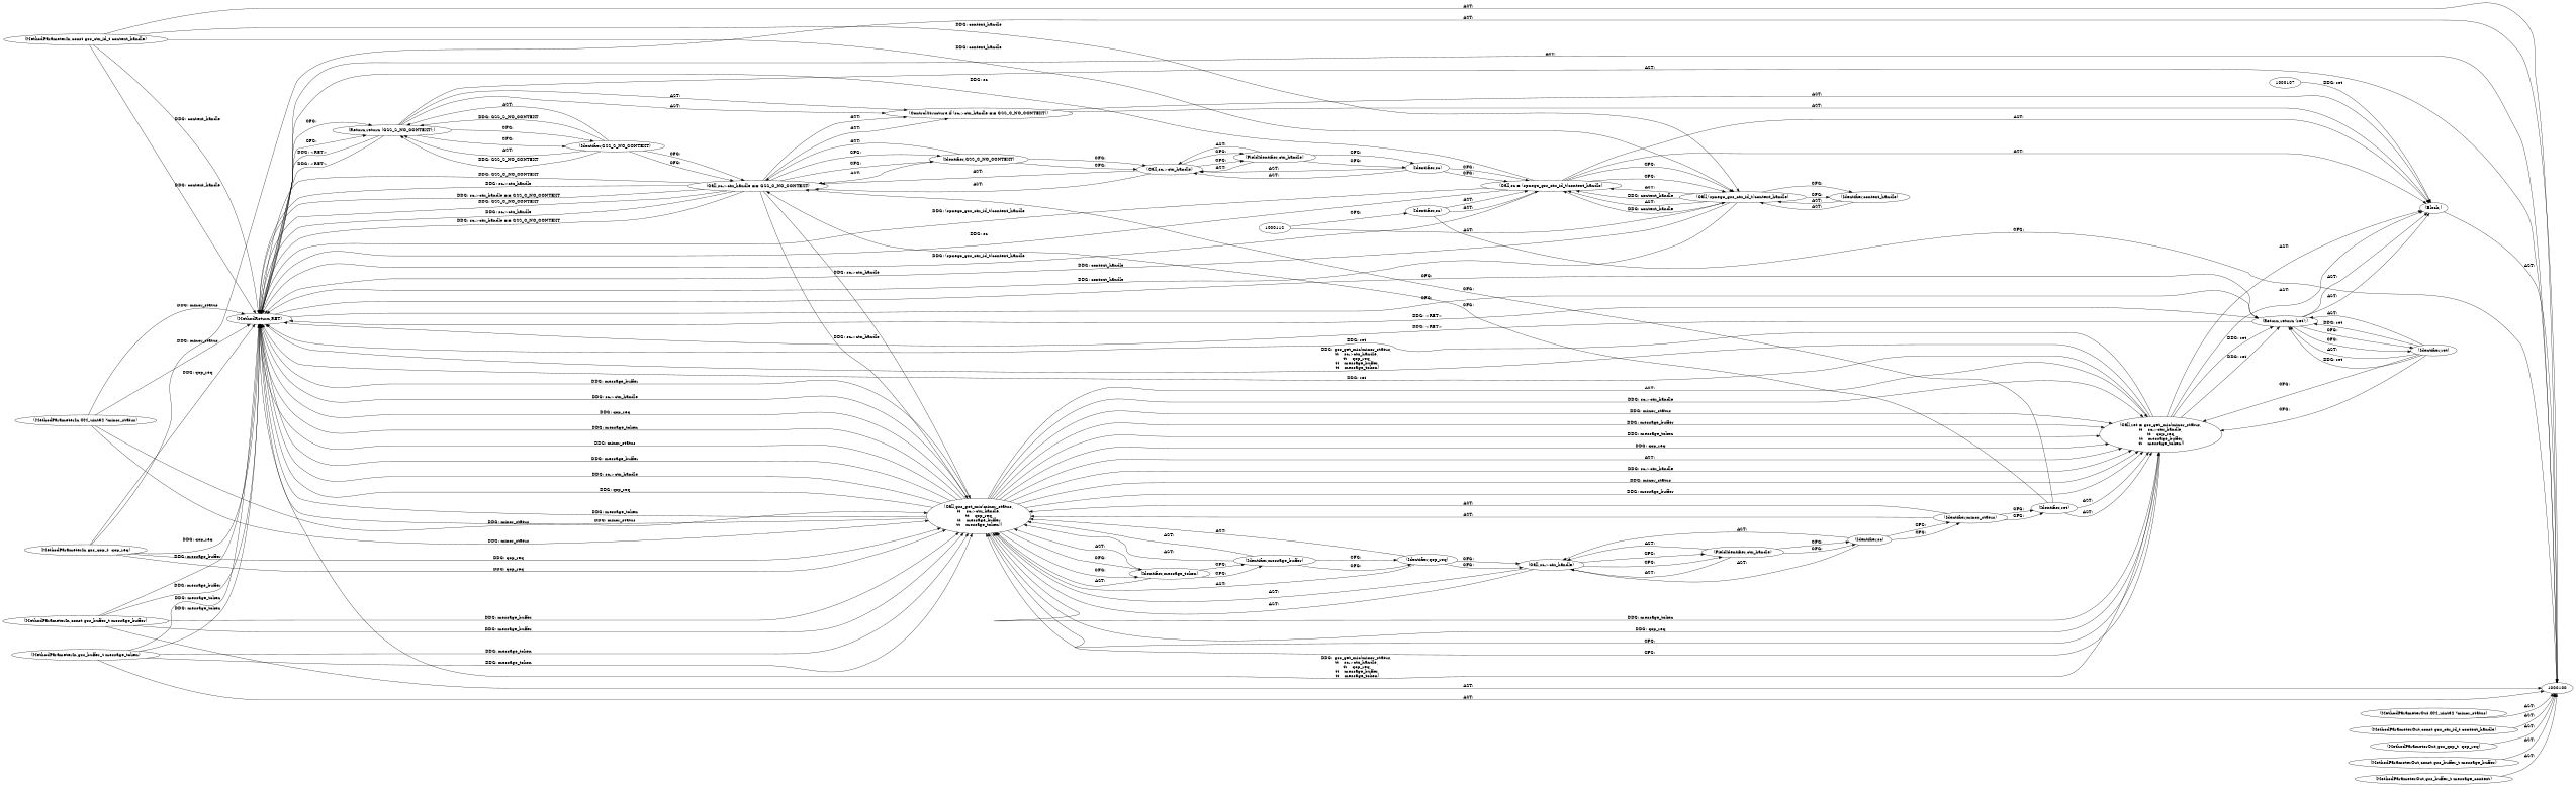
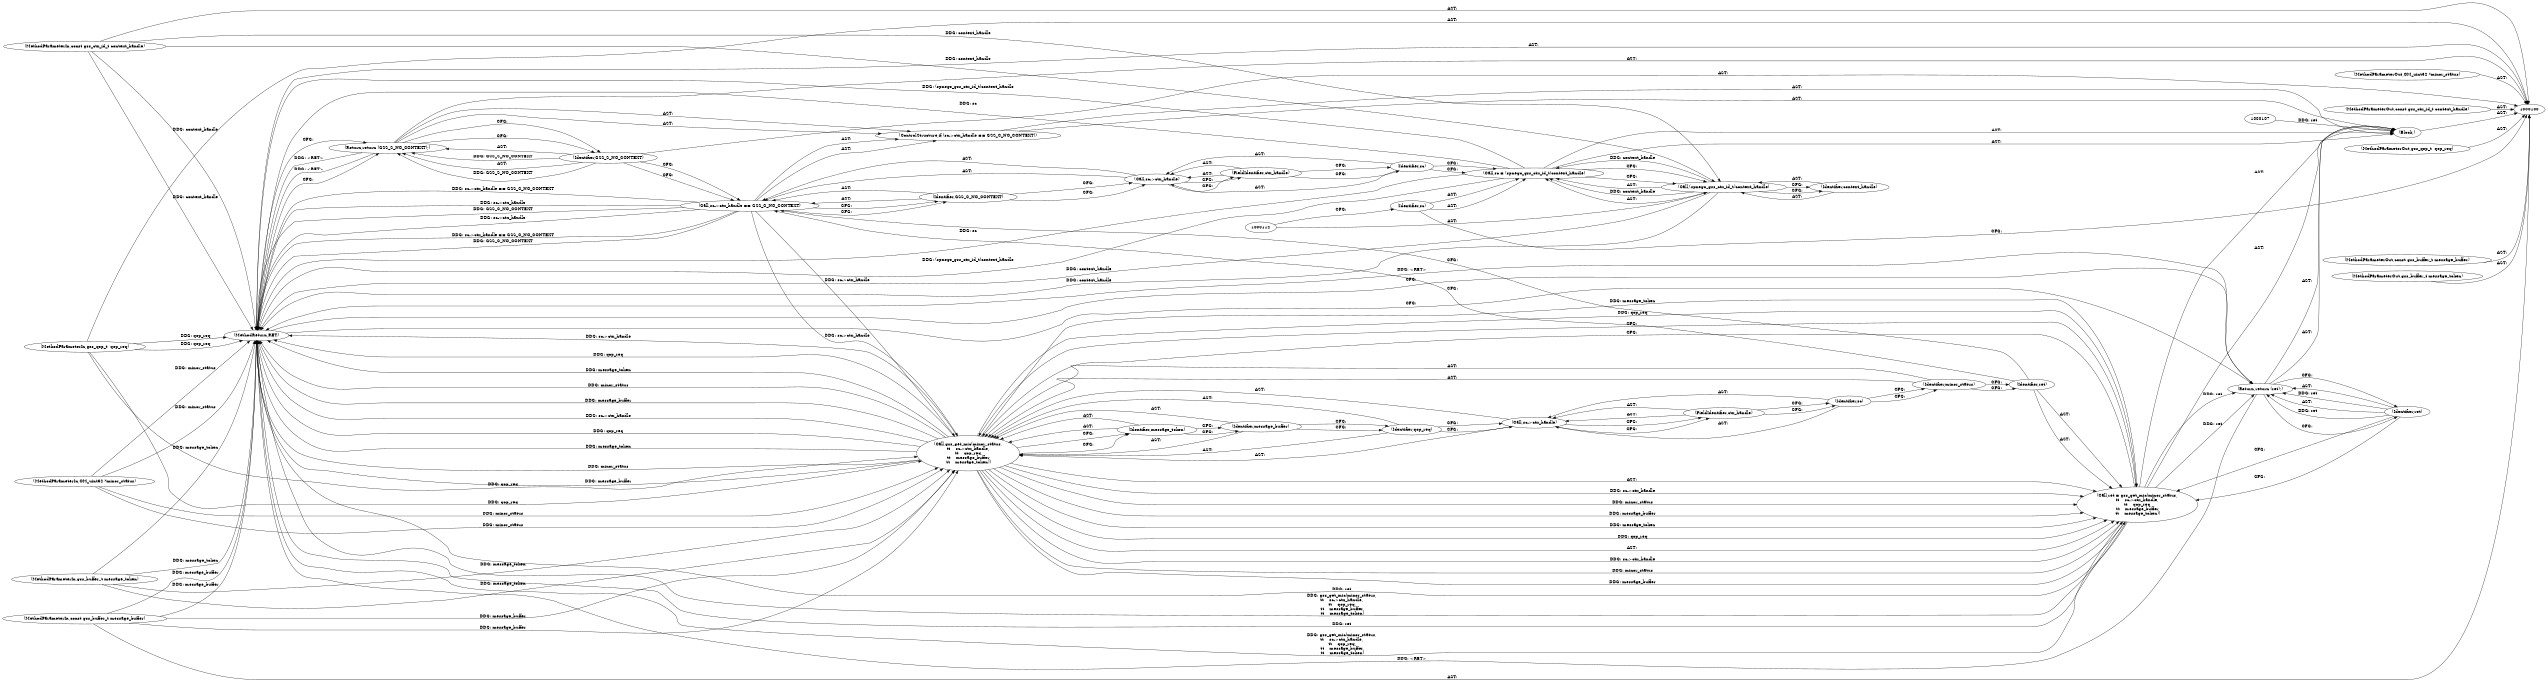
  digraph {
    rankdir=LR
    n1 [label="(MethodReturn,RET)"]
    n2 [label="(Return,return (GSS_S_NO_CONTEXT);)"]
    n3 [label="(Return,return (ret);)"]
    1000100
    n5 [label="(ControlStructure,if (sc->ctx_handle == GSS_C_NO_CONTEXT))"]
    n6 [label="(Identifier,GSS_S_NO_CONTEXT)"]
    n7 [label="(Block,)"]
    n8 [label="(Identifier,ret)"]
    n9 [label="(Identifier,GSS_C_NO_CONTEXT)"]
    n10 [label="(Call,sc->ctx_handle == GSS_C_NO_CONTEXT)"]
    n11 [label="(Call,sc->ctx_handle)"]
    n12 [label="(Call,gss_get_mic(minor_status,\n\t\t    sc->ctx_handle,\n \t\t    qop_req,\n \t\t    message_buffer,\n \t\t    message_token))"]
    n13 [label="(FieldIdentifier,ctx_handle)"]
    n14 [label="(Call,ret = gss_get_mic(minor_status,\n\t\t    sc->ctx_handle,\n \t\t    qop_req,\n \t\t    message_buffer,\n \t\t    message_token))"]
    n15 [label="(Identifier,message_token)"]
    n16 [label="(Identifier,sc)"]
    n17 [label="(Call,sc = (spnego_gss_ctx_id_t)context_handle)"]
    n18 [label="(Call,(spnego_gss_ctx_id_t)context_handle)"]
    n19 [label="(Identifier,ret)"]
    n20 [label="(Identifier,minor_status)"]
    n21 [label="(Identifier,message_buffer)"]
    n22 [label="(FieldIdentifier,ctx_handle)"]
    n23 [label="(Call,sc->ctx_handle)"]
    n24 [label="(Identifier,sc)"]
    n25 [label="(Identifier,qop_req)"]
    n26 [label="(MethodParameterIn,OM_uint32 *minor_status)"]
    n27 [label="(MethodParameterOut,OM_uint32 *minor_status)"]
    n28 [label="(MethodParameterIn,const gss_ctx_id_t context_handle)"]
    n29 [label="(Identifier,context_handle)"]
    n30 [label="(MethodParameterOut,const gss_ctx_id_t context_handle)"]
    n31 [label="(MethodParameterIn,gss_qop_t  qop_req)"]
    n32 [label="(MethodParameterOut,gss_qop_t  qop_req)"]
    n33 [label="(MethodParameterIn,const gss_buffer_t message_buffer)"]
    n34 [label="(MethodParameterOut,const gss_buffer_t message_buffer)"]
    n35 [label="(MethodParameterIn,gss_buffer_t message_token)"]
-   n36 [label="(MethodParameterOut,gss_buffer_t message_context)"]
+   n36 [label="(MethodParameterOut,gss_buffer_t message_token)"]
    n37 [label="(Identifier,sc)"]
    1000112
    1000107
    n1 -> n2 [label="CFG: "]
    n1 -> n2 [label="CFG: "]
    n1 -> n3 [label="CFG: "]
    n1 -> n3 [label="CFG: "]
    n1 -> 1000100 [label="AST: "]
    n2 -> n1 [label="DDG: <RET>"]
    n2 -> n1 [label="DDG: <RET>"]
    n2 -> 1000100 [label="AST: "]
    n2 -> n5 [label="AST: "]
    n2 -> n5 [label="AST: "]
    n2 -> n6 [label="CFG: "]
    n2 -> n6 [label="CFG: "]
    n3 -> n1 [label="DDG: <RET>"]
    n3 -> n1 [label="DDG: <RET>"]
    n3 -> n7 [label="AST: "]
    n3 -> n7 [label="AST: "]
    n3 -> n8 [label="CFG: "]
    n3 -> n8 [label="CFG: "]
    n5 -> n7 [label="AST: "]
    n5 -> n7 [label="AST: "]
    n6 -> n2 [label="AST: "]
    n6 -> n2 [label="DDG: GSS_S_NO_CONTEXT"]
    n6 -> n2 [label="AST: "]
    n6 -> n2 [label="DDG: GSS_S_NO_CONTEXT"]
    n6 -> n10 [label="CFG: "]
    n6 -> n10 [label="CFG: "]
    n7 -> 1000100 [label="AST: "]
    n8 -> n3 [label="AST: "]
    n8 -> n3 [label="DDG: ret"]
    n8 -> n3 [label="AST: "]
    n8 -> n3 [label="DDG: ret"]
    n8 -> n14 [label="CFG: "]
    n8 -> n14 [label="CFG: "]
    n9 -> n10 [label="AST: "]
    n9 -> n10 [label="AST: "]
    n9 -> n11 [label="CFG: "]
    n9 -> n11 [label="CFG: "]
    n10 -> n1 [label="DDG: sc->ctx_handle == GSS_C_NO_CONTEXT"]
    n10 -> n1 [label="DDG: GSS_C_NO_CONTEXT"]
    n10 -> n1 [label="DDG: sc->ctx_handle"]
    n10 -> n1 [label="DDG: sc->ctx_handle == GSS_C_NO_CONTEXT"]
    n10 -> n1 [label="DDG: GSS_C_NO_CONTEXT"]
    n10 -> n1 [label="DDG: sc->ctx_handle"]
    n10 -> n5 [label="AST: "]
    n10 -> n5 [label="AST: "]
    n10 -> n9 [label="CFG: "]
    n10 -> n9 [label="CFG: "]
    n10 -> n12 [label="DDG: sc->ctx_handle"]
    n10 -> n12 [label="DDG: sc->ctx_handle"]
    n11 -> n10 [label="AST: "]
    n11 -> n10 [label="AST: "]
    n11 -> n13 [label="CFG: "]
    n11 -> n13 [label="CFG: "]
    n12 -> n1 [label="DDG: minor_status"]
    n12 -> n1 [label="DDG: message_buffer"]
    n12 -> n1 [label="DDG: sc->ctx_handle"]
    n12 -> n1 [label="DDG: qop_req"]
    n12 -> n1 [label="DDG: message_token"]
    n12 -> n1 [label="DDG: minor_status"]
    n12 -> n1 [label="DDG: message_buffer"]
    n12 -> n1 [label="DDG: sc->ctx_handle"]
    n12 -> n1 [label="DDG: qop_req"]
    n12 -> n1 [label="DDG: message_token"]
    n12 -> n14 [label="AST: "]
    n12 -> n14 [label="DDG: sc->ctx_handle"]
    n12 -> n14 [label="DDG: minor_status"]
    n12 -> n14 [label="DDG: message_buffer"]
    n12 -> n14 [label="DDG: message_token"]
    n12 -> n14 [label="DDG: qop_req"]
    n12 -> n14 [label="AST: "]
    n12 -> n14 [label="DDG: sc->ctx_handle"]
    n12 -> n14 [label="DDG: minor_status"]
    n12 -> n14 [label="DDG: message_buffer"]
    n12 -> n14 [label="DDG: message_token"]
    n12 -> n14 [label="DDG: qop_req"]
    n12 -> n15 [label="CFG: "]
    n12 -> n15 [label="CFG: "]
    n13 -> n11 [label="AST: "]
    n13 -> n11 [label="AST: "]
    n13 -> n16 [label="CFG: "]
    n13 -> n16 [label="CFG: "]
    n14 -> n1 [label="DDG: ret"]
    n14 -> n1 [label="DDG: gss_get_mic(minor_status,\n\t\t    sc->ctx_handle,\n \t\t    qop_req,\n \t\t    message_buffer,\n \t\t    message_token)"]
    n14 -> n1 [label="DDG: ret"]
    n14 -> n1 [label="DDG: gss_get_mic(minor_status,\n\t\t    sc->ctx_handle,\n \t\t    qop_req,\n \t\t    message_buffer,\n \t\t    message_token)"]
    n14 -> n3 [label="DDG: ret"]
    n14 -> n3 [label="DDG: ret"]
    n14 -> n7 [label="AST: "]
    n14 -> n7 [label="AST: "]
    n14 -> n12 [label="CFG: "]
    n14 -> n12 [label="CFG: "]
    n15 -> n12 [label="AST: "]
    n15 -> n12 [label="AST: "]
    n15 -> n21 [label="CFG: "]
    n15 -> n21 [label="CFG: "]
    n16 -> n11 [label="AST: "]
    n16 -> n11 [label="AST: "]
    n16 -> n17 [label="CFG: "]
    n16 -> n17 [label="CFG: "]
    n17 -> n1 [label="DDG: sc"]
    n17 -> n1 [label="DDG: (spnego_gss_ctx_id_t)context_handle"]
    n17 -> n1 [label="DDG: sc"]
    n17 -> n1 [label="DDG: (spnego_gss_ctx_id_t)context_handle"]
    n17 -> n7 [label="AST: "]
    n17 -> n7 [label="AST: "]
    n17 -> n18 [label="CFG: "]
    n17 -> n18 [label="CFG: "]
    n18 -> n1 [label="DDG: context_handle"]
    n18 -> n1 [label="DDG: context_handle"]
    n18 -> n17 [label="AST: "]
    n18 -> n17 [label="DDG: context_handle"]
    n18 -> n17 [label="AST: "]
    n18 -> n17 [label="DDG: context_handle"]
    n18 -> n29 [label="CFG: "]
    n18 -> n29 [label="CFG: "]
    n19 -> n10 [label="CFG: "]
    n19 -> n10 [label="CFG: "]
    n19 -> n14 [label="AST: "]
    n19 -> n14 [label="AST: "]
    n20 -> n12 [label="AST: "]
    n20 -> n12 [label="AST: "]
    n20 -> n19 [label="CFG: "]
    n20 -> n19 [label="CFG: "]
    n21 -> n12 [label="AST: "]
    n21 -> n12 [label="AST: "]
    n21 -> n25 [label="CFG: "]
    n21 -> n25 [label="CFG: "]
    n22 -> n23 [label="AST: "]
    n22 -> n23 [label="AST: "]
    n22 -> n24 [label="CFG: "]
    n22 -> n24 [label="CFG: "]
    n23 -> n12 [label="AST: "]
    n23 -> n12 [label="AST: "]
    n23 -> n22 [label="CFG: "]
    n23 -> n22 [label="CFG: "]
    n24 -> n20 [label="CFG: "]
    n24 -> n20 [label="CFG: "]
    n24 -> n23 [label="AST: "]
    n24 -> n23 [label="AST: "]
    n25 -> n12 [label="AST: "]
    n25 -> n12 [label="AST: "]
    n25 -> n23 [label="CFG: "]
    n25 -> n23 [label="CFG: "]
    n26 -> n1 [label="DDG: minor_status"]
    n26 -> n1 [label="DDG: minor_status"]
    n26 -> n12 [label="DDG: minor_status"]
    n26 -> n12 [label="DDG: minor_status"]
    n27 -> 1000100 [label="AST: "]
    n28 -> n1 [label="DDG: context_handle"]
    n28 -> n1 [label="DDG: context_handle"]
    n28 -> 1000100 [label="AST: "]
    n28 -> n18 [label="DDG: context_handle"]
    n28 -> n18 [label="DDG: context_handle"]
    n29 -> n18 [label="AST: "]
    n29 -> n18 [label="AST: "]
    n30 -> 1000100 [label="AST: "]
    n31 -> n1 [label="DDG: qop_req"]
    n31 -> n1 [label="DDG: qop_req"]
    n31 -> 1000100 [label="AST: "]
    n31 -> n12 [label="DDG: qop_req"]
    n31 -> n12 [label="DDG: qop_req"]
    n32 -> 1000100 [label="AST: "]
    n33 -> n1 [label="DDG: message_buffer"]
    n33 -> n1 [label="DDG: message_buffer"]
    n33 -> 1000100 [label="AST: "]
    n33 -> n12 [label="DDG: message_buffer"]
    n33 -> n12 [label="DDG: message_buffer"]
    n34 -> 1000100 [label="AST: "]
    n35 -> n1 [label="DDG: message_token"]
    n35 -> n1 [label="DDG: message_token"]
-   n35 -> 1000100 [label="AST: "]
+   n6 -> 1000100 [label="AST: "]
    n35 -> n12 [label="DDG: message_token"]
    n35 -> n12 [label="DDG: message_token"]
    n36 -> 1000100 [label="AST: "]
    n37 -> 1000100 [label="CFG: "]
    n37 -> n17 [label="AST: "]
    n37 -> n17 [label="AST: "]
    1000112 -> n18 [label="AST: "]
    1000112 -> n37 [label="CFG: "]
    1000107 -> n7 [label="DDG: ret"]
  }
